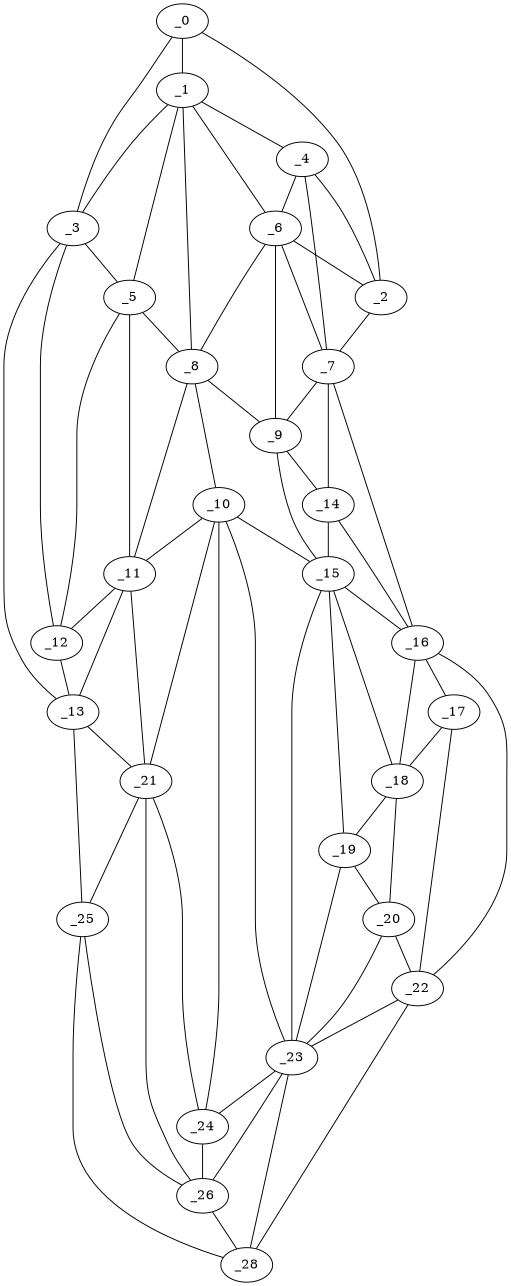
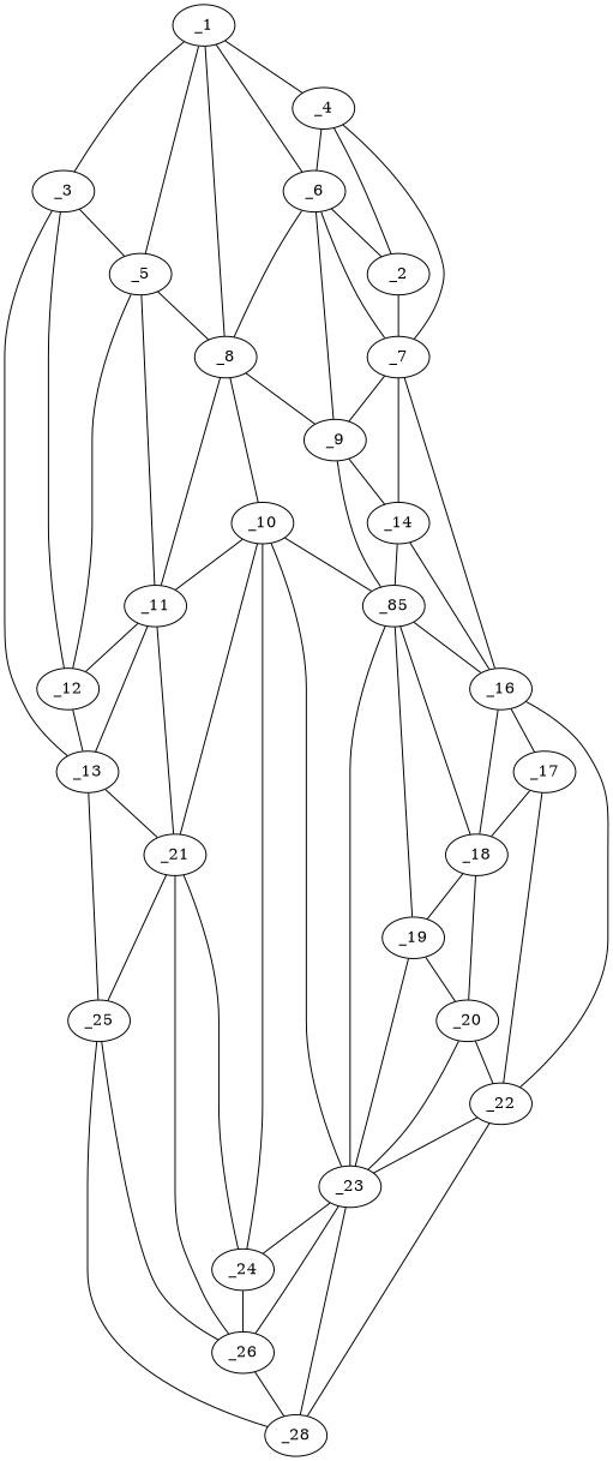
  graph {
    node [x=46 y=69]
    edge [valence=2]
-   _0 [x=5]
    _1 [x=22 y=62]
    _2 [x=26 y=20]
    _3 [x=28 y=93]
    _4 [x=38 y=24]
    _5 [x=42 y=85]
    _6 [x=45 y=25]
    _8 [y=68]
    _7 [y=9]
    _12 [x=59 y=95]
    _13 [x=63 y=100]
    _11 [x=58 y=83]
    _9 [x=52 y=23]
    _10 [x=58 y=70]
    _14 [x=64 y=22]
    _16 [x=85 y=12]
    _21 [x=101 y=87]
    _25 [x=110 y=91]
-   _15 [x=76 y=35]
+   _15 [x=76 y=35 label=_85]
    _23 [x=103 y=47]
    _24 [x=106]
    _18 [x=93 y=25]
    _19 [x=99 y=40]
    _17 [x=93 y=14]
    _22 [x=102 y=21]
    _26 [x=111 y=73]
    _28 [x=124 y=79]
    _20 [x=101 y=30]
-   _0 -- _1
-   _0 -- _2 [valence=1]
-   _0 -- _3 [valence=1]
    _1 -- _3
    _1 -- _4
    _1 -- _5 [valence=1]
    _1 -- _6
    _1 -- _8
    _2 -- _4 [valence=1]
    _2 -- _7 [valence=1]
    _3 -- _5
    _3 -- _12 [valence=1]
    _3 -- _13 [valence=1]
    _4 -- _6
    _4 -- _7 [valence=1]
    _5 -- _8 [valence=1]
    _5 -- _12
    _5 -- _11 [valence=1]
    _6 -- _2
    _6 -- _8
    _6 -- _7 [valence=1]
    _6 -- _9
    _8 -- _11
    _8 -- _9 [valence=1]
    _8 -- _10 [valence=1]
    _7 -- _9
    _7 -- _14
    _7 -- _16 [valence=1]
    _12 -- _13 [valence=1]
    _13 -- _21 [valence=1]
    _13 -- _25
    _11 -- _12
    _11 -- _13
    _11 -- _21 [valence=1]
    _9 -- _14
    _9 -- _15
    _10 -- _11
    _10 -- _21
    _10 -- _15 [valence=1]
    _10 -- _23
    _10 -- _24
    _14 -- _16
    _14 -- _15
    _16 -- _18
    _16 -- _17 [valence=1]
    _16 -- _22 [valence=1]
    _21 -- _25
    _21 -- _24
    _21 -- _26
    _25 -- _26
    _25 -- _28 [valence=1]
    _15 -- _16
    _15 -- _23
    _15 -- _18 [valence=1]
    _15 -- _19
    _23 -- _24
    _23 -- _26 [valence=1]
    _23 -- _28 [valence=1]
    _24 -- _26
    _18 -- _19
    _18 -- _20
    _19 -- _23 [valence=1]
    _19 -- _20 [valence=1]
    _17 -- _18
    _17 -- _22 [valence=1]
    _22 -- _23
    _22 -- _28 [valence=1]
    _26 -- _28
    _20 -- _23 [valence=1]
    _20 -- _22
  }
